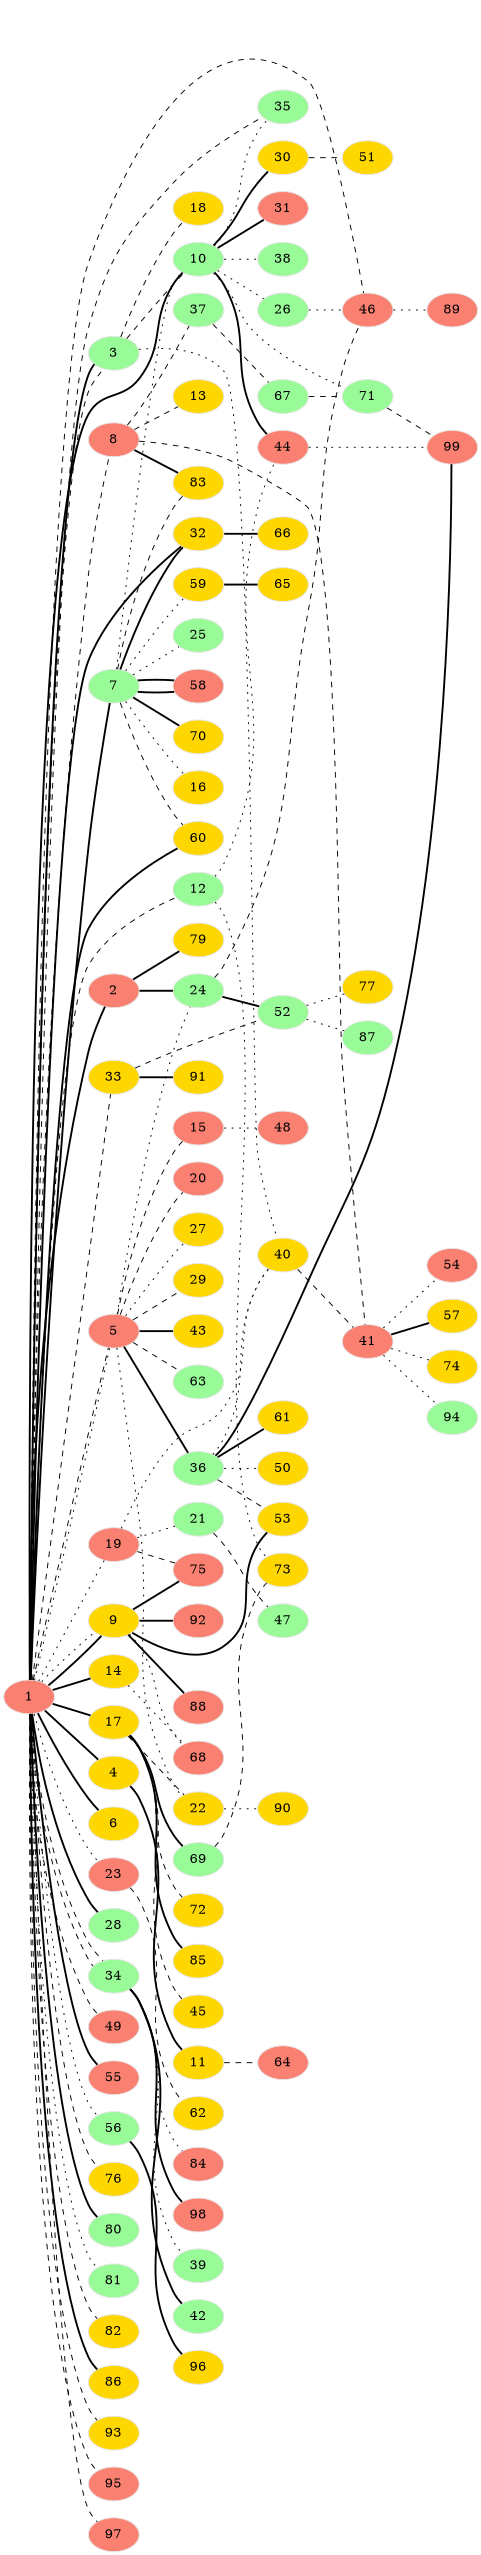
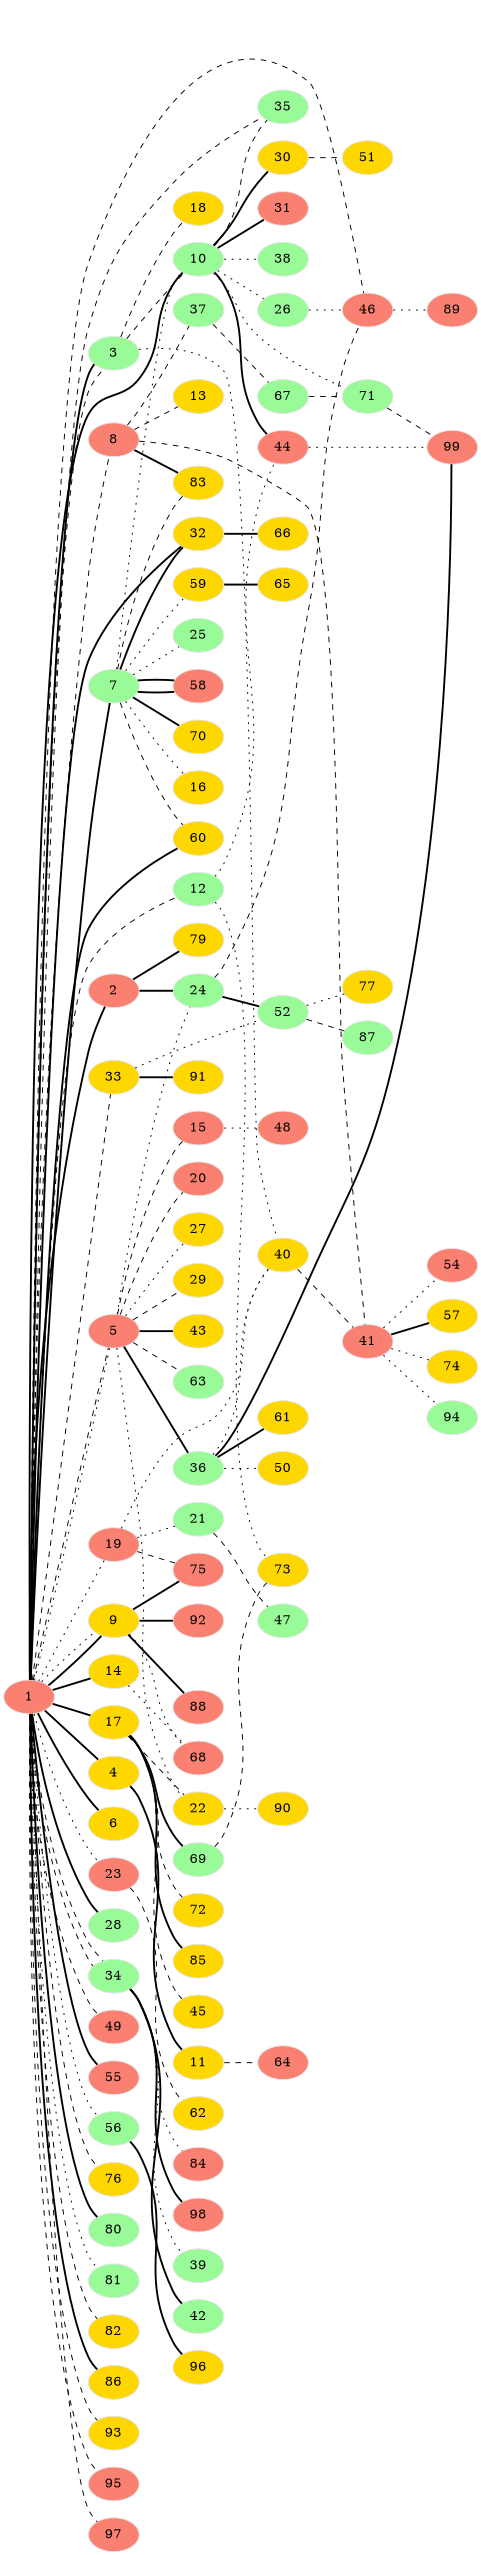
  graph {
    rankdir=LR
    node [color=gray90 fillcolor=gold style=filled]
    edge [style=bold]
    1 [fillcolor=salmon]
    2 [fillcolor=salmon]
    3 [fillcolor=palegreen]
    4
    5 [fillcolor=salmon]
    6
    7 [fillcolor=palegreen]
    8 [fillcolor=salmon]
    9
    10 [fillcolor=palegreen]
    12 [fillcolor=palegreen]
    14
    17
    19 [fillcolor=salmon]
    23 [fillcolor=salmon]
    28 [fillcolor=palegreen]
    32
    33
    34 [fillcolor=palegreen]
    35 [fillcolor=palegreen]
    46 [fillcolor=salmon]
    49 [fillcolor=salmon]
    55 [fillcolor=salmon]
    56 [fillcolor=palegreen]
    60
    76
    80 [fillcolor=palegreen]
    81 [fillcolor=palegreen]
    82
    86
    93
    95 [fillcolor=salmon]
    97 [fillcolor=salmon]
    24 [fillcolor=palegreen]
    79
    18
    40
    11
    15 [fillcolor=salmon]
    20 [fillcolor=salmon]
    22
    27
    29
    36 [fillcolor=palegreen]
    43
    63 [fillcolor=palegreen]
    16
    25 [fillcolor=palegreen]
    58 [fillcolor=salmon]
    59
    70
    83
    13
    37 [fillcolor=palegreen]
    41 [fillcolor=salmon]
-   53
    68 [fillcolor=salmon]
    75 [fillcolor=salmon]
    88 [fillcolor=salmon]
    92 [fillcolor=salmon]
    26 [fillcolor=palegreen]
    30
    31 [fillcolor=salmon]
    38 [fillcolor=palegreen]
    44 [fillcolor=salmon]
    71 [fillcolor=palegreen]
    73
    45
    69 [fillcolor=palegreen]
    72
    85
    21 [fillcolor=palegreen]
    62
    66
    52 [fillcolor=palegreen]
    91
    39 [fillcolor=palegreen]
    42 [fillcolor=palegreen]
    84 [fillcolor=salmon]
    98 [fillcolor=salmon]
    89 [fillcolor=salmon]
    96
    64 [fillcolor=salmon]
    48 [fillcolor=salmon]
    90
    50
    61
    99 [fillcolor=salmon]
    65
    67 [fillcolor=palegreen]
    54 [fillcolor=salmon]
    57
    74
    94 [fillcolor=palegreen]
    51
    47 [fillcolor=palegreen]
    77
    87 [fillcolor=palegreen]
    1 -- 2
    1 -- 3 [style=dashed]
    1 -- 3
    1 -- 4
    1 -- 5 [style=dotted]
    1 -- 5 [style=dashed]
    1 -- 6
    1 -- 7
    1 -- 8 [style=dashed]
    1 -- 9
    1 -- 9 [style=dotted]
    1 -- 10
    1 -- 12 [style=dashed]
    1 -- 14
    1 -- 17
    1 -- 19 [style=dotted]
    1 -- 23 [style=dotted]
    1 -- 28
    1 -- 32
    1 -- 33 [style=dashed]
    1 -- 34 [style=dashed]
    1 -- 34 [style=dashed]
    1 -- 35 [style=dashed]
    1 -- 46 [style=dashed]
    1 -- 49 [style=dashed]
    1 -- 55
    1 -- 56 [style=dotted]
    1 -- 60
    1 -- 76 [style=dashed]
    1 -- 80
    1 -- 81 [style=dotted]
    1 -- 82 [style=dashed]
    1 -- 86
    1 -- 93 [style=dashed]
    1 -- 95 [style=dashed]
    1 -- 97 [style=dashed]
    2 -- 24
    2 -- 79
    3 -- 10 [style=dashed]
    3 -- 18 [style=dashed]
    3 -- 40 [style=dotted]
    4 -- 11
    5 -- 24 [style=dotted]
    5 -- 15 [style=dashed]
    5 -- 20 [style=dashed]
    5 -- 22 [style=dotted]
    5 -- 27 [style=dotted]
    5 -- 29 [style=dashed]
    5 -- 36
    5 -- 43
    5 -- 63 [style=dashed]
    7 -- 10 [style=dotted]
    7 -- 32
    7 -- 60 [style=dashed]
    7 -- 16 [style=dotted]
    7 -- 25 [style=dotted]
    7 -- 58
    7 -- 58
    7 -- 59 [style=dotted]
    7 -- 70
    7 -- 83 [style=dashed]
    8 -- 83
    8 -- 13 [style=dashed]
    8 -- 37 [style=dashed]
    8 -- 41 [style=dashed]
-   9 -- 53
    9 -- 68 [style=dotted]
    9 -- 75
    9 -- 88
    9 -- 92
-   10 -- 35 [style=dotted]
+   10 -- 35 [style=dashed]
    10 -- 26 [style=dotted]
    10 -- 30
    10 -- 31
    10 -- 38 [style=dotted]
    10 -- 44
    10 -- 71 [style=dotted]
    12 -- 44 [style=dotted]
    12 -- 73 [style=dotted]
    14 -- 68 [style=dotted]
    17 -- 22 [style=dashed]
    17 -- 45 [style=dashed]
    17 -- 69
    17 -- 72 [style=dashed]
    17 -- 85
    19 -- 40 [style=dotted]
    19 -- 75 [style=dashed]
    19 -- 21 [style=dotted]
    23 -- 62 [style=dashed]
    32 -- 66
-   33 -- 52 [style=dashed]
+   33 -- 52 [style=dotted]
    33 -- 91
    34 -- 39 [style=dotted]
    34 -- 42
    34 -- 84 [style=dotted]
    34 -- 98
    46 -- 89 [style=dotted]
    56 -- 96
    24 -- 46 [style=dashed]
    24 -- 52
    40 -- 41 [style=dashed]
    11 -- 64 [style=dashed]
    15 -- 48 [style=dotted]
    22 -- 90 [style=dotted]
    36 -- 40 [style=dotted]
-   36 -- 53 [style=dashed]
    36 -- 50 [style=dotted]
    36 -- 61
    36 -- 99
    59 -- 65
    37 -- 67 [style=dashed]
    41 -- 54 [style=dotted]
    41 -- 57
    41 -- 74 [style=dotted]
    41 -- 94 [style=dotted]
    26 -- 46 [style=dotted]
    30 -- 51 [style=dashed]
    44 -- 99 [style=dotted]
    71 -- 99 [style=dashed]
    69 -- 73 [style=dashed]
    21 -- 47 [style=dashed]
    52 -- 77 [style=dotted]
-   52 -- 87 [style=dotted]
+   52 -- 87 [style=dashed]
    67 -- 71 [style=dashed]
  }
